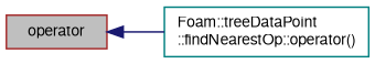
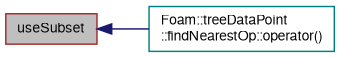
  digraph {
    rankdir=LR
    node [fontname=FreeSans fontsize=10 shape=record]
-   n1 [color=brown fillcolor=grey75 fontcolor=black height=0.2 label=operator style=filled width=0.4]
+   n1 [color=brown fillcolor=grey75 fontcolor=black height=0.2 label=useSubset style=filled width=0.4]
    n2 [color=teal height=0.2 label="Foam::treeDataPoint\l::findNearestOp::operator()" width=0.4]
    n1 -> n2 [color=midnightblue dir=back fontname=FreeSans fontsize=10 labelfontname=FreeSans labelfontsize=10 style=solid]
  }
